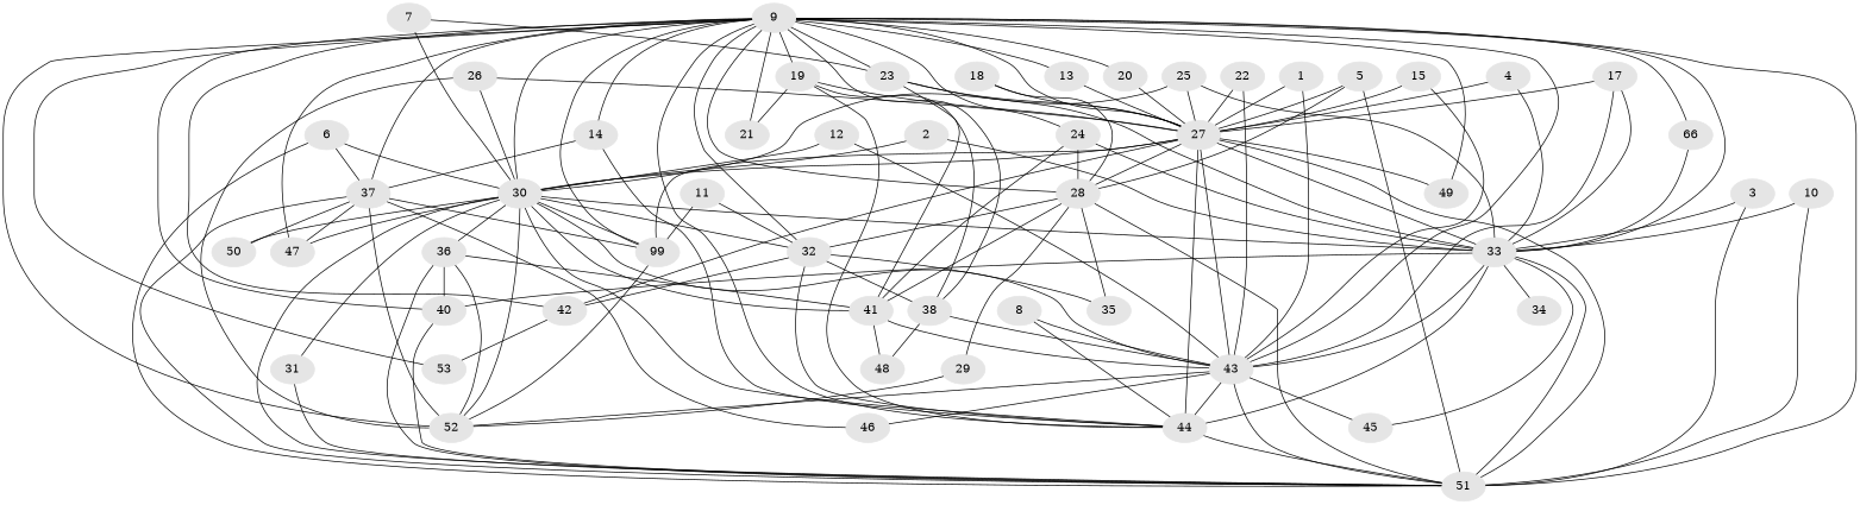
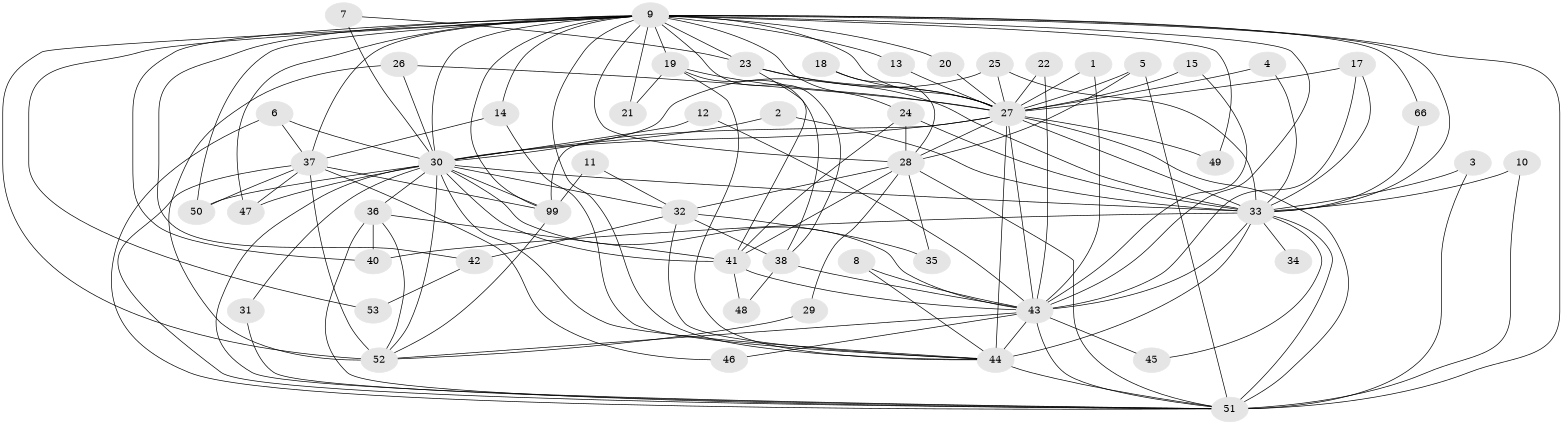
  graph {
    node [color=gray90 style=filled]
    edge [weight=1.0]
    1
    27
    43
    30
    33
    51
    28
    44
    n9 [label=99]
    42
    49
    52
    45
    46
    2
    47
    50
    32
    41
    31
    36
    40
    34
    3
    4
    5
    29
    35
    6
    37
    7
    23
    8
    9
    13
    14
    n37 [label=66]
    19
    20
    21
    24
    38
    53
    48
    10
    11
    12
    15
    17
    18
    22
    25
    26
    1 -- 27
    1 -- 43
    27 -- 43 [weight=2.0]
    27 -- 30 [weight=2.0]
    27 -- 33 [weight=3.0]
    27 -- 51 [weight=2.0]
    27 -- 28
    27 -- 44 [weight=3.0]
    27 -- n9
-   27 -- 42
    27 -- 49 [weight=2.0]
    43 -- 51
    43 -- 44
    43 -- 52
    43 -- 45
    43 -- 46
    30 -- 43
    30 -- 33
    30 -- 51
    30 -- 44
    30 -- n9
    30 -- 52
    30 -- 47 [weight=2.0]
    30 -- 50
    30 -- 32
    30 -- 41 [weight=2.0]
    30 -- 31
    30 -- 36
    33 -- 43
    33 -- 51 [weight=2.0]
    33 -- 44 [weight=3.0]
    33 -- 45
    33 -- 40
    33 -- 34
    28 -- 51
    28 -- 32
    28 -- 41
    28 -- 29
    28 -- 35
    44 -- 51 [weight=2.0]
    n9 -- 52
    42 -- 53
    2 -- 30
    2 -- 33
    32 -- 44
    32 -- 42
    32 -- 35
    32 -- 38
    41 -- 43
    41 -- 48
    31 -- 51
    36 -- 51
    36 -- 52
    36 -- 41
    36 -- 40
-   40 -- 51
    3 -- 33
    3 -- 51
    4 -- 27
    4 -- 33
    5 -- 27
    5 -- 51
    5 -- 28
    29 -- 52
    6 -- 30
    6 -- 51
    6 -- 37
    37 -- 51
    37 -- n9
    37 -- 52
    37 -- 46
    37 -- 47
    37 -- 50
    7 -- 30
    7 -- 23
    23 -- 27
    23 -- 33
    23 -- 41
    8 -- 43 [weight=2.0]
    8 -- 44
    9 -- 27 [weight=6.0]
    9 -- 43 [weight=4.0]
    9 -- 30 [weight=5.0]
    9 -- 33 [weight=3.0]
    9 -- 51 [weight=4.0]
    9 -- 28
    9 -- 44 [weight=3.0]
    9 -- n9
    9 -- 42 [weight=3.0]
    9 -- 49
    9 -- 52 [weight=3.0]
    9 -- 47
-   9 -- 32
+   9 -- 50
    9 -- 40 [weight=2.0]
    9 -- 37
    9 -- 23
    9 -- 13
    9 -- 14
    9 -- n37
    9 -- 19
    9 -- 20
    9 -- 21
    9 -- 24
    9 -- 38
    9 -- 53
    13 -- 27
    14 -- 44
    14 -- 37
    n37 -- 33
    19 -- 27
    19 -- 44
    19 -- 21
    19 -- 38
    20 -- 27
    24 -- 33
    24 -- 28
    24 -- 41
    38 -- 43
    38 -- 48
    10 -- 33
    10 -- 51
    11 -- n9
    11 -- 32
    12 -- 43
    12 -- 30 [weight=2.0]
    15 -- 27
    15 -- 43
    17 -- 27
    17 -- 43
    17 -- 33
    18 -- 27 [weight=2.0]
    18 -- 28
    22 -- 27
    22 -- 43
    25 -- 27
    25 -- 30
    25 -- 33
    26 -- 27
    26 -- 30
    26 -- 52
  }
